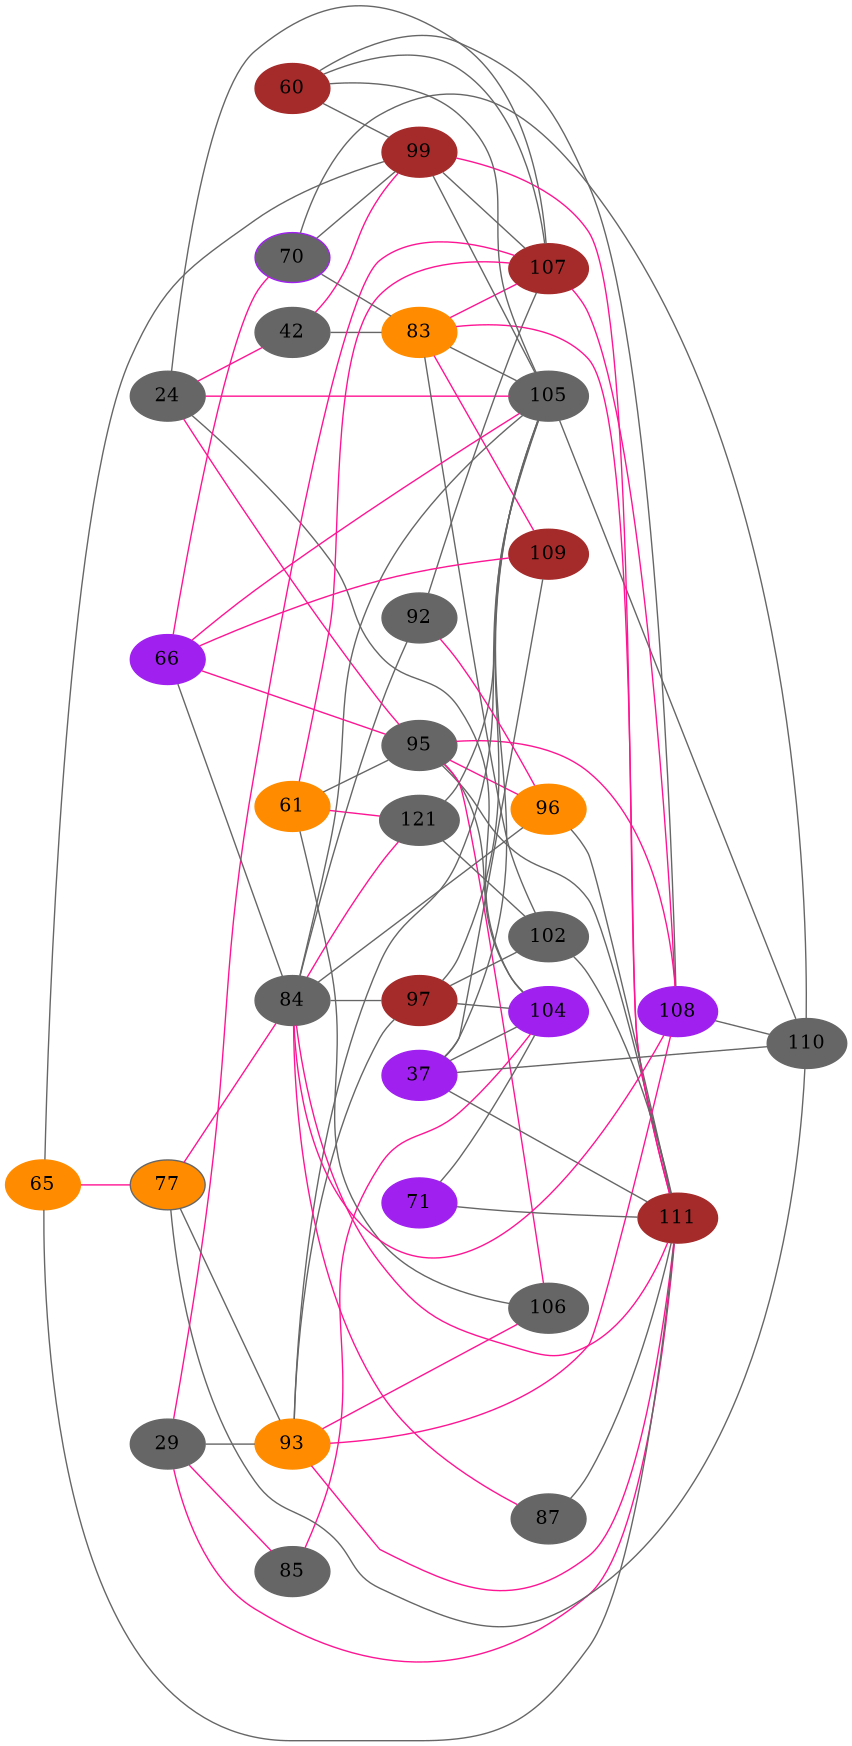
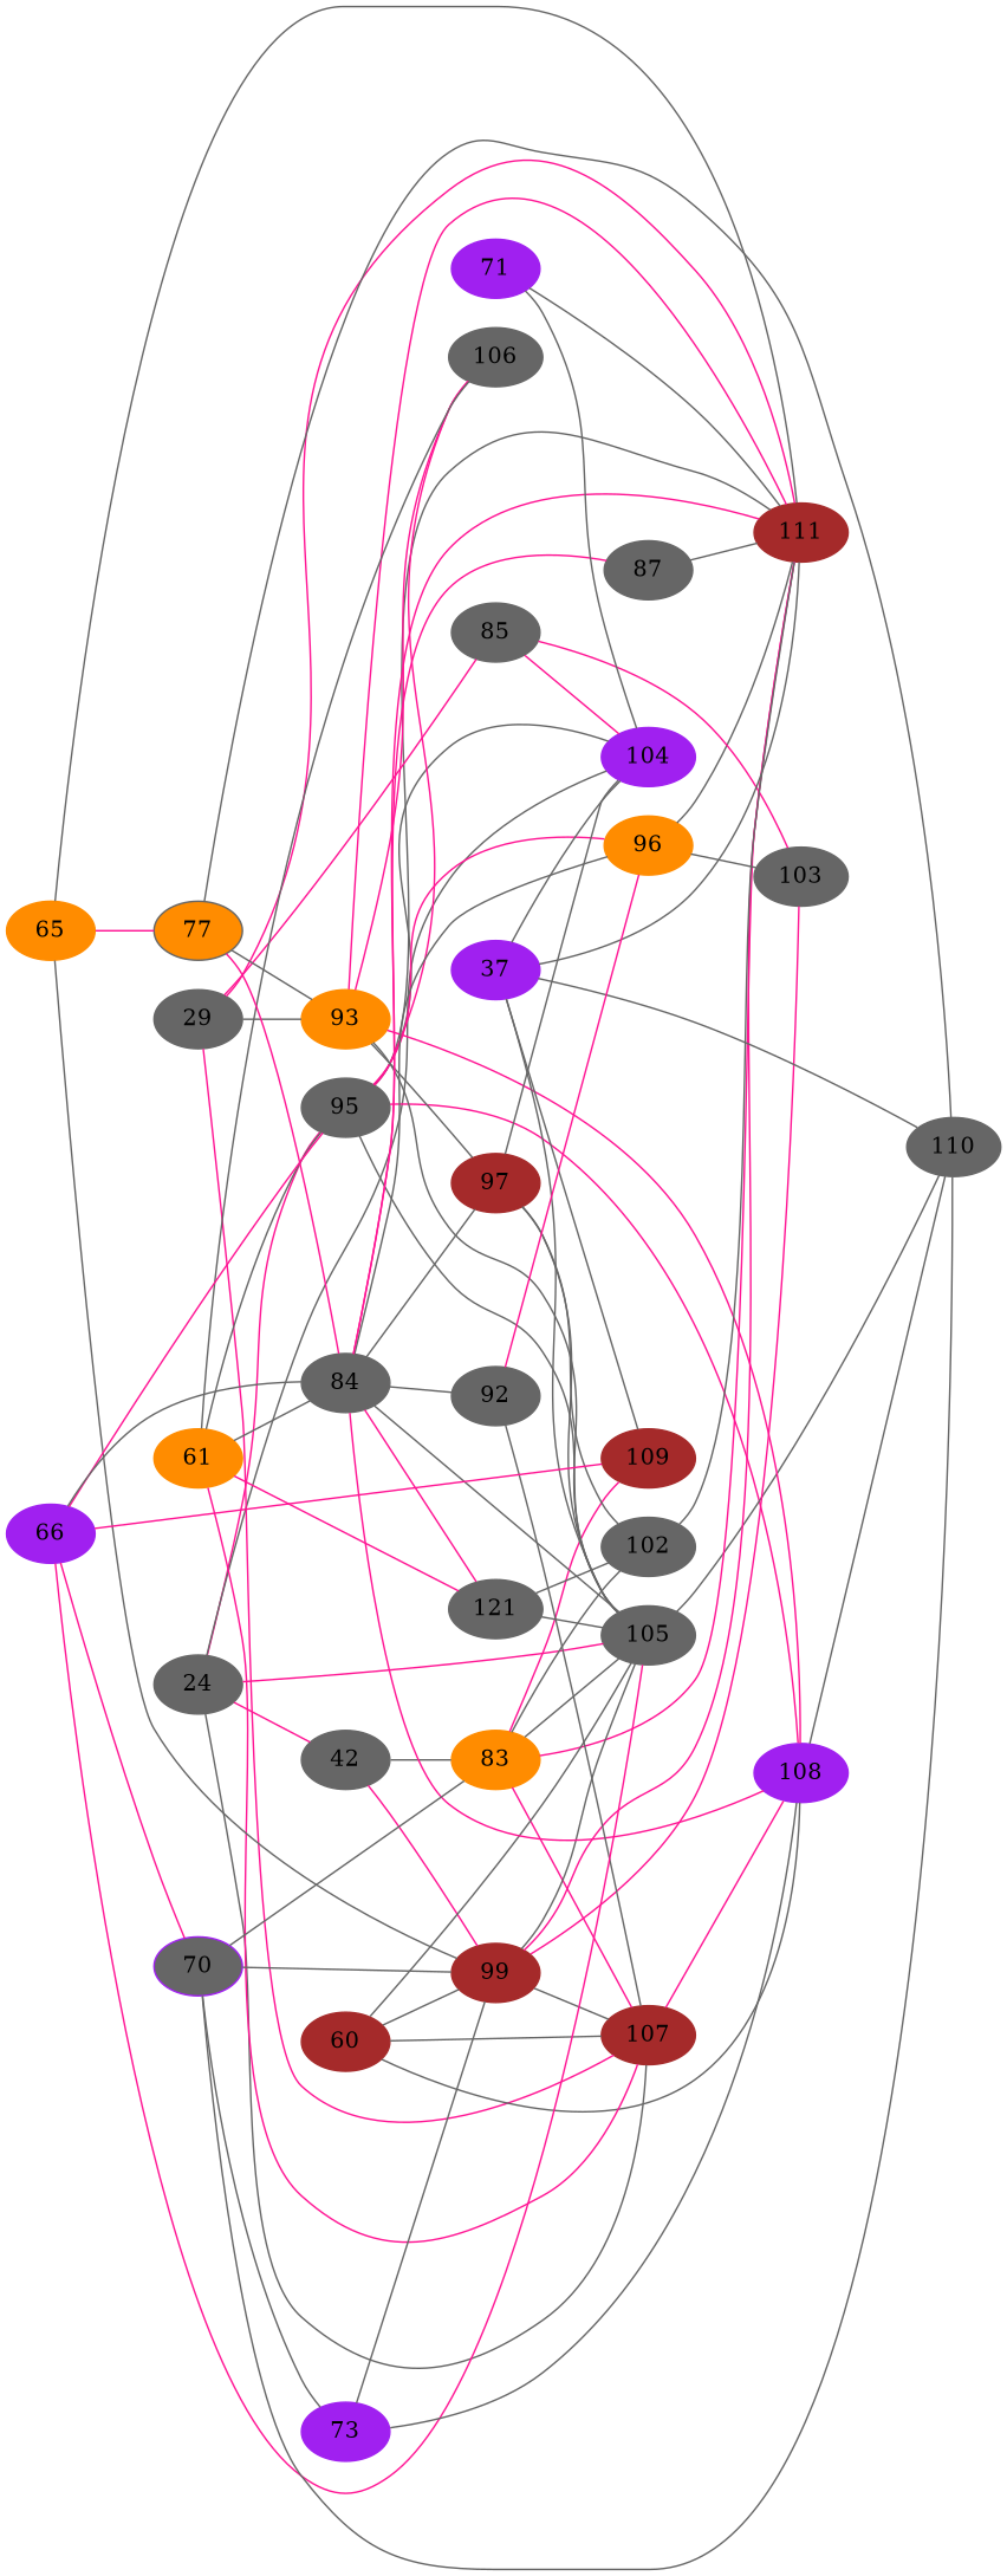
  graph {
    rankdir=LR
    node [color=gray40 style=filled]
    edge [color=gray40]
    24 [super="+23"]
    42
    95 [super="+72+47+86"]
    104 [color=purple super="+54"]
    105 [super="+5+18+62+27+8"]
    107 [color=brown super="+80+39"]
    83 [color=darkorange super="+43+9+68"]
    99 [color=brown super="+30+34+90+78"]
    111 [color=brown super="+28+31+98+69"]
    108 [color=purple super="+15+79+94"]
    106 [super="+64"]
    96 [color=darkorange super="+67"]
    110 [super="+58"]
    29
    85
    93 [color=darkorange super="+76+82"]
+   103
    97 [color=brown super="+91"]
    37 [color=purple super="+35+6"]
    109 [color=brown super="+74"]
    102 [super="+100"]
    60 [color=brown super="+55"]
    61 [color=darkorange super="+7"]
    84 [super="+50+59+75+63+40"]
    n25 [label=121 super="+11"]
    87
    92 [super="+81+16"]
    65 [color=darkorange super="+26"]
    77 [fillcolor=darkorange super="+51"]
    66 [color=purple super="+56+53"]
    70 [color=purple fillcolor=gray40 super="+45"]
+   73 [color=purple super="+44+57+52"]
    71 [color=purple]
    24 -- 42 [color=deeppink weight=2]
    24 -- 95 [color=deeppink]
    24 -- 104
    24 -- 105 [color=deeppink weight=6]
    24 -- 107 [weight=2]
    42 -- 83
    42 -- 99 [color=deeppink]
    95 -- 104
+   95 -- 105
    95 -- 111
    95 -- 108 [color=deeppink weight=2]
    95 -- 106 [color=deeppink]
    95 -- 96 [color=deeppink]
    105 -- 110
    107 -- 108 [color=deeppink]
    83 -- 105 [weight=4]
    83 -- 107 [color=deeppink weight=2]
    83 -- 111 [color=deeppink weight=4]
    83 -- 109 [color=deeppink]
    83 -- 102
    99 -- 105
    99 -- 107
    99 -- 111 [color=deeppink]
+   99 -- 103 [color=deeppink weight=2]
    108 -- 110
    96 -- 111 [weight=2]
+   96 -- 103
    29 -- 107 [color=deeppink]
    29 -- 111 [color=deeppink]
    29 -- 85 [color=deeppink]
    29 -- 93 [weight=2]
    85 -- 104 [color=deeppink]
+   85 -- 103 [color=deeppink]
    93 -- 105
    93 -- 111 [color=deeppink weight=2]
    93 -- 108 [color=deeppink weight=3]
    93 -- 106 [color=deeppink]
    93 -- 97
    97 -- 104 [weight=2]
    97 -- 105
    97 -- 102
    37 -- 104 [weight=2]
    37 -- 105
    37 -- 111 [weight=2]
    37 -- 110 [weight=2]
    37 -- 109
    102 -- 111
    60 -- 105 [weight=2]
    60 -- 107
    60 -- 99
    60 -- 108
    61 -- 95
    61 -- 107 [color=deeppink weight=2]
    61 -- 106
+   61 -- 84
    61 -- n25 [color=deeppink weight=2]
    84 -- 105 [weight=3]
    84 -- 111 [color=deeppink weight=3]
    84 -- 108 [color=deeppink weight=2]
    84 -- 96
    84 -- 97 [weight=2]
    84 -- n25 [color=deeppink weight=3]
    84 -- 87 [color=deeppink]
    84 -- 92
    n25 -- 105
    n25 -- 102
    87 -- 111
    92 -- 107
    92 -- 96 [color=deeppink weight=2]
    65 -- 99
    65 -- 111 [weight=2]
    65 -- 77 [color=deeppink weight=2]
    77 -- 110
    77 -- 93
    77 -- 84 [color=deeppink weight=3]
    66 -- 95 [color=deeppink weight=2]
    66 -- 105 [color=deeppink]
    66 -- 109 [color=deeppink]
    66 -- 84
    66 -- 70 [color=deeppink weight=2]
    70 -- 83
    70 -- 99
    70 -- 110
+   70 -- 73 [weight=2]
+   73 -- 99
+   73 -- 108 [weight=2]
    71 -- 104
    71 -- 111 [weight=2]
  }
